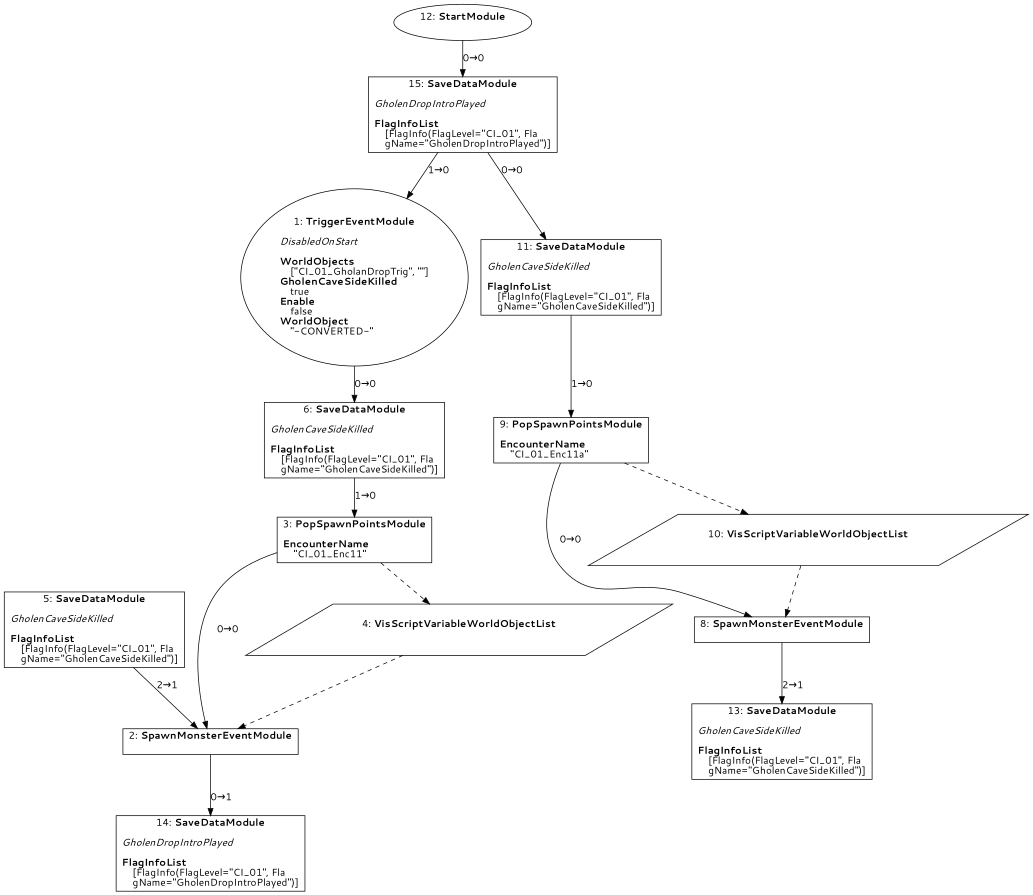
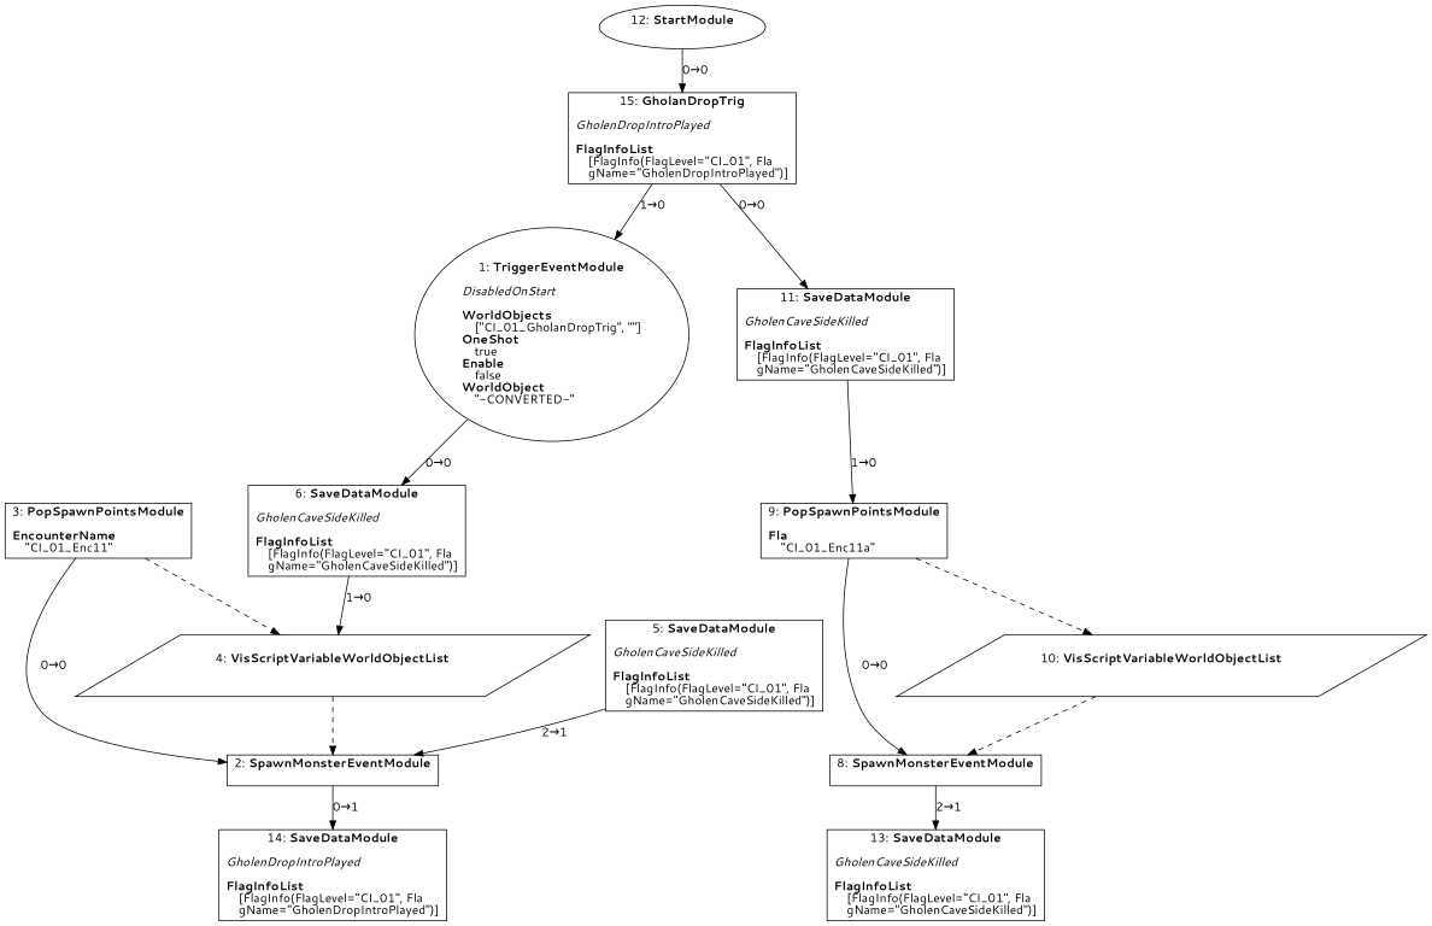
  digraph {
    fontname="Segoe UI"
    splines=spline
    node [fontname="Segoe UI" shape=box]
    edge [fontname="Segoe UI"]
-   n1 [label=<1: <b>TriggerEventModule</b><br/><br/><i>DisabledOnStart<br align="left"/></i><br align="left"/><b>WorldObjects</b><br align="left"/>    [&quot;CI_01_GholanDropTrig&quot;, &quot;&quot;]<br align="left"/><b>GholenCaveSideKilled</b><br align="left"/>    true<br align="left"/><b>Enable</b><br align="left"/>    false<br align="left"/><b>WorldObject</b><br align="left"/>    &quot;-CONVERTED-&quot;<br align="left"/>> shape=oval]
+   n1 [label=<1: <b>TriggerEventModule</b><br/><br/><i>DisabledOnStart<br align="left"/></i><br align="left"/><b>WorldObjects</b><br align="left"/>    [&quot;CI_01_GholanDropTrig&quot;, &quot;&quot;]<br align="left"/><b>OneShot</b><br align="left"/>    true<br align="left"/><b>Enable</b><br align="left"/>    false<br align="left"/><b>WorldObject</b><br align="left"/>    &quot;-CONVERTED-&quot;<br align="left"/>> shape=oval]
    n2 [label=<6: <b>SaveDataModule</b><br/><br/><i>GholenCaveSideKilled<br align="left"/></i><br align="left"/><b>FlagInfoList</b><br align="left"/>    [FlagInfo(FlagLevel=&quot;CI_01&quot;, Fla<br align="left"/>    gName=&quot;GholenCaveSideKilled&quot;)]<br align="left"/>>]
    n3 [label=<3: <b>PopSpawnPointsModule</b><br/><br/><b>EncounterName</b><br align="left"/>    &quot;CI_01_Enc11&quot;<br align="left"/>>]
    n4 [label=<2: <b>SpawnMonsterEventModule</b><br/><br/>>]
    n5 [label=<4: <b>VisScriptVariableWorldObjectList</b><br/><br/>> shape=parallelogram]
    n6 [label=<14: <b>SaveDataModule</b><br/><br/><i>GholenDropIntroPlayed<br align="left"/></i><br align="left"/><b>FlagInfoList</b><br align="left"/>    [FlagInfo(FlagLevel=&quot;CI_01&quot;, Fla<br align="left"/>    gName=&quot;GholenDropIntroPlayed&quot;)]<br align="left"/>>]
    n7 [label=<5: <b>SaveDataModule</b><br/><br/><i>GholenCaveSideKilled<br align="left"/></i><br align="left"/><b>FlagInfoList</b><br align="left"/>    [FlagInfo(FlagLevel=&quot;CI_01&quot;, Fla<br align="left"/>    gName=&quot;GholenCaveSideKilled&quot;)]<br align="left"/>>]
    n8 [label=<8: <b>SpawnMonsterEventModule</b><br/><br/>>]
    n9 [label=<13: <b>SaveDataModule</b><br/><br/><i>GholenCaveSideKilled<br align="left"/></i><br align="left"/><b>FlagInfoList</b><br align="left"/>    [FlagInfo(FlagLevel=&quot;CI_01&quot;, Fla<br align="left"/>    gName=&quot;GholenCaveSideKilled&quot;)]<br align="left"/>>]
    n10 [label=<10: <b>VisScriptVariableWorldObjectList</b><br/><br/>> shape=parallelogram]
-   n11 [label=<9: <b>PopSpawnPointsModule</b><br/><br/><b>EncounterName</b><br align="left"/>    &quot;CI_01_Enc11a&quot;<br align="left"/>>]
+   n11 [label=<9: <b>PopSpawnPointsModule</b><br/><br/><b>Fla</b><br align="left"/>    &quot;CI_01_Enc11a&quot;<br align="left"/>>]
    n12 [label=<11: <b>SaveDataModule</b><br/><br/><i>GholenCaveSideKilled<br align="left"/></i><br align="left"/><b>FlagInfoList</b><br align="left"/>    [FlagInfo(FlagLevel=&quot;CI_01&quot;, Fla<br align="left"/>    gName=&quot;GholenCaveSideKilled&quot;)]<br align="left"/>>]
    n13 [label=<12: <b>StartModule</b><br/><br/>> shape=oval]
-   n14 [label=<15: <b>SaveDataModule</b><br/><br/><i>GholenDropIntroPlayed<br align="left"/></i><br align="left"/><b>FlagInfoList</b><br align="left"/>    [FlagInfo(FlagLevel=&quot;CI_01&quot;, Fla<br align="left"/>    gName=&quot;GholenDropIntroPlayed&quot;)]<br align="left"/>>]
+   n14 [label=<15: <b>GholanDropTrig</b><br/><br/><i>GholenDropIntroPlayed<br align="left"/></i><br align="left"/><b>FlagInfoList</b><br align="left"/>    [FlagInfo(FlagLevel=&quot;CI_01&quot;, Fla<br align="left"/>    gName=&quot;GholenDropIntroPlayed&quot;)]<br align="left"/>>]
    n1 -> n2 [label="0→0"]
-   n2 -> n3 [label="1→0"]
+   n2 -> n5 [label="1→0"]
    n3 -> n4 [label="0→0"]
    n3 -> n5 [style=dashed]
    n4 -> n6 [label="0→1"]
    n5 -> n4 [style=dashed]
    n7 -> n4 [label="2→1"]
    n8 -> n9 [label="2→1"]
    n10 -> n8 [style=dashed]
    n11 -> n8 [label="0→0"]
    n11 -> n10 [style=dashed]
    n12 -> n11 [label="1→0"]
    n13 -> n14 [label="0→0"]
    n14 -> n1 [label="1→0"]
    n14 -> n12 [label="0→0"]
  }
